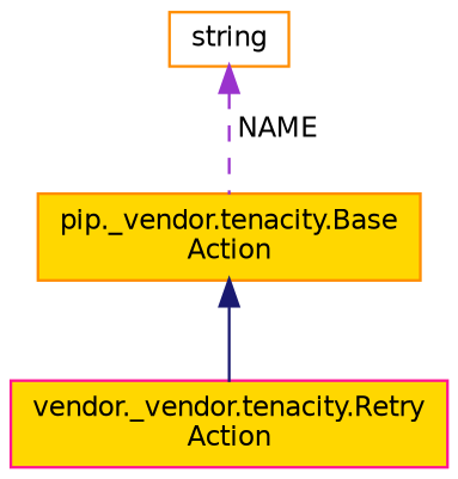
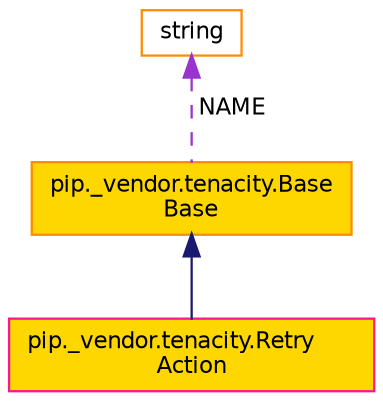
  digraph {
    fontname="DejaVu Sans"
    node [color=darkorange fillcolor=gold fontname="DejaVu Sans" fontsize=10 shape=record style=filled]
    edge [dir=back fontname="DejaVu Sans" fontsize=10 labelfontname=Helvetica labelfontsize=10]
-   n1 [color=deeppink fontcolor=black height=0.2 label="vendor._vendor.tenacity.Retry\lAction" width=0.4]
-   n2 [height=0.2 label="pip._vendor.tenacity.Base\lAction" width=0.4]
+   n1 [color=deeppink fontcolor=black height=0.2 label="pip._vendor.tenacity.Retry\lAction" width=0.4]
+   n2 [height=0.2 label="pip._vendor.tenacity.Base\lBase" width=0.4]
    n3 [fillcolor=white height=0.2 label=string width=0.4]
    n2 -> n1 [color=midnightblue style=solid]
    n3 -> n2 [color=darkorchid3 label=" NAME" style=dashed]
  }
